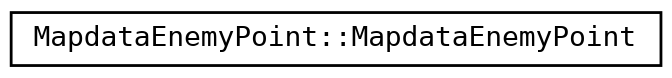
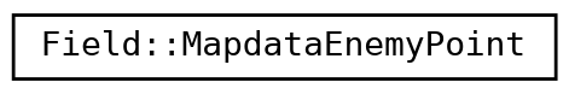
  digraph {
    rankdir=LR
    fontname="DejaVu Sans Mono"
-   n1 [color=black fillcolor=white fontname="DejaVu Sans Mono" fontsize=10 height=0.2 label="MapdataEnemyPoint::MapdataEnemyPoint" shape=record style=filled width=0.4]
+   n1 [color=black fillcolor=white fontname="DejaVu Sans Mono" fontsize=10 height=0.2 label="Field::MapdataEnemyPoint" shape=record style=filled width=0.4]
  }
